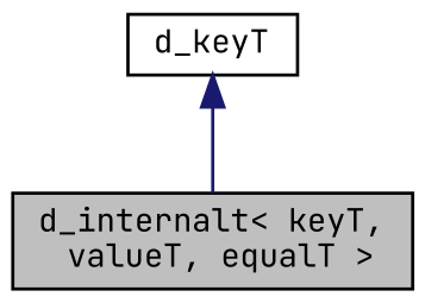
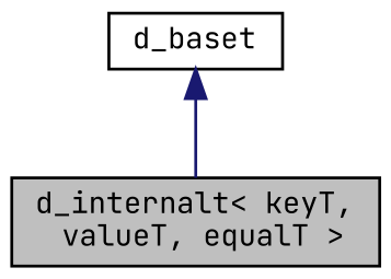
  digraph {
    fontname="JetBrains Mono"
    node [color=black fontname="JetBrains Mono" fontsize=10 shape=record]
    n1 [fillcolor=grey75 fontcolor=black height=0.2 label="d_internalt\< keyT,\l valueT, equalT \>" style=filled width=0.4]
-   n2 [height=0.2 label=d_keyT width=0.4]
+   n2 [height=0.2 label=d_baset width=0.4]
    n2 -> n1 [color=midnightblue dir=back fontname="JetBrains Mono" fontsize=10 labelfontname=Helvetica labelfontsize=10 style=solid]
  }
